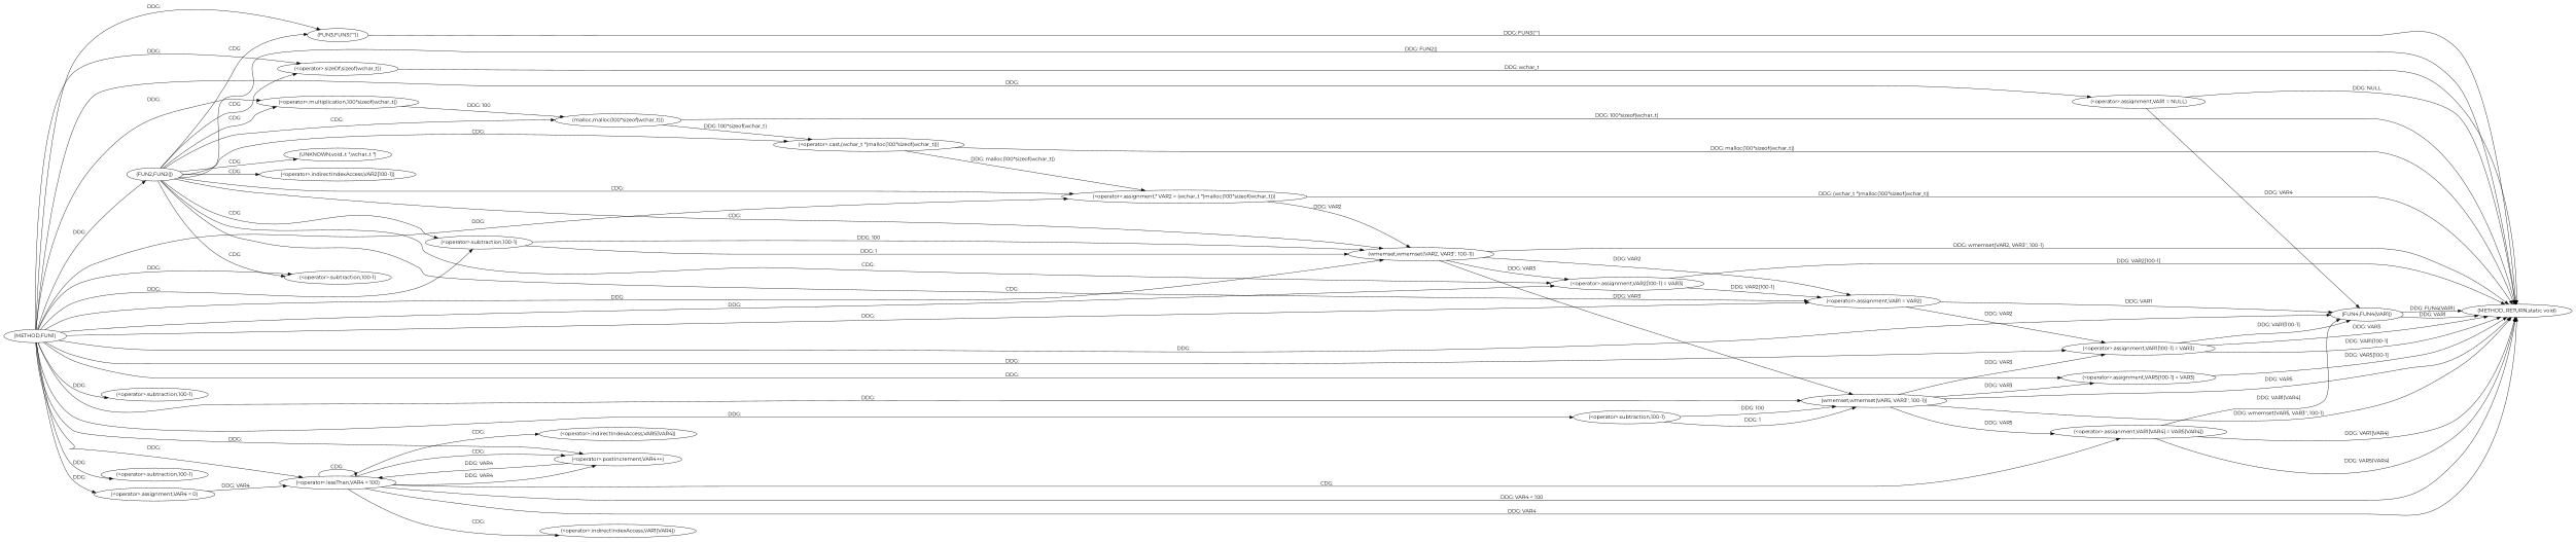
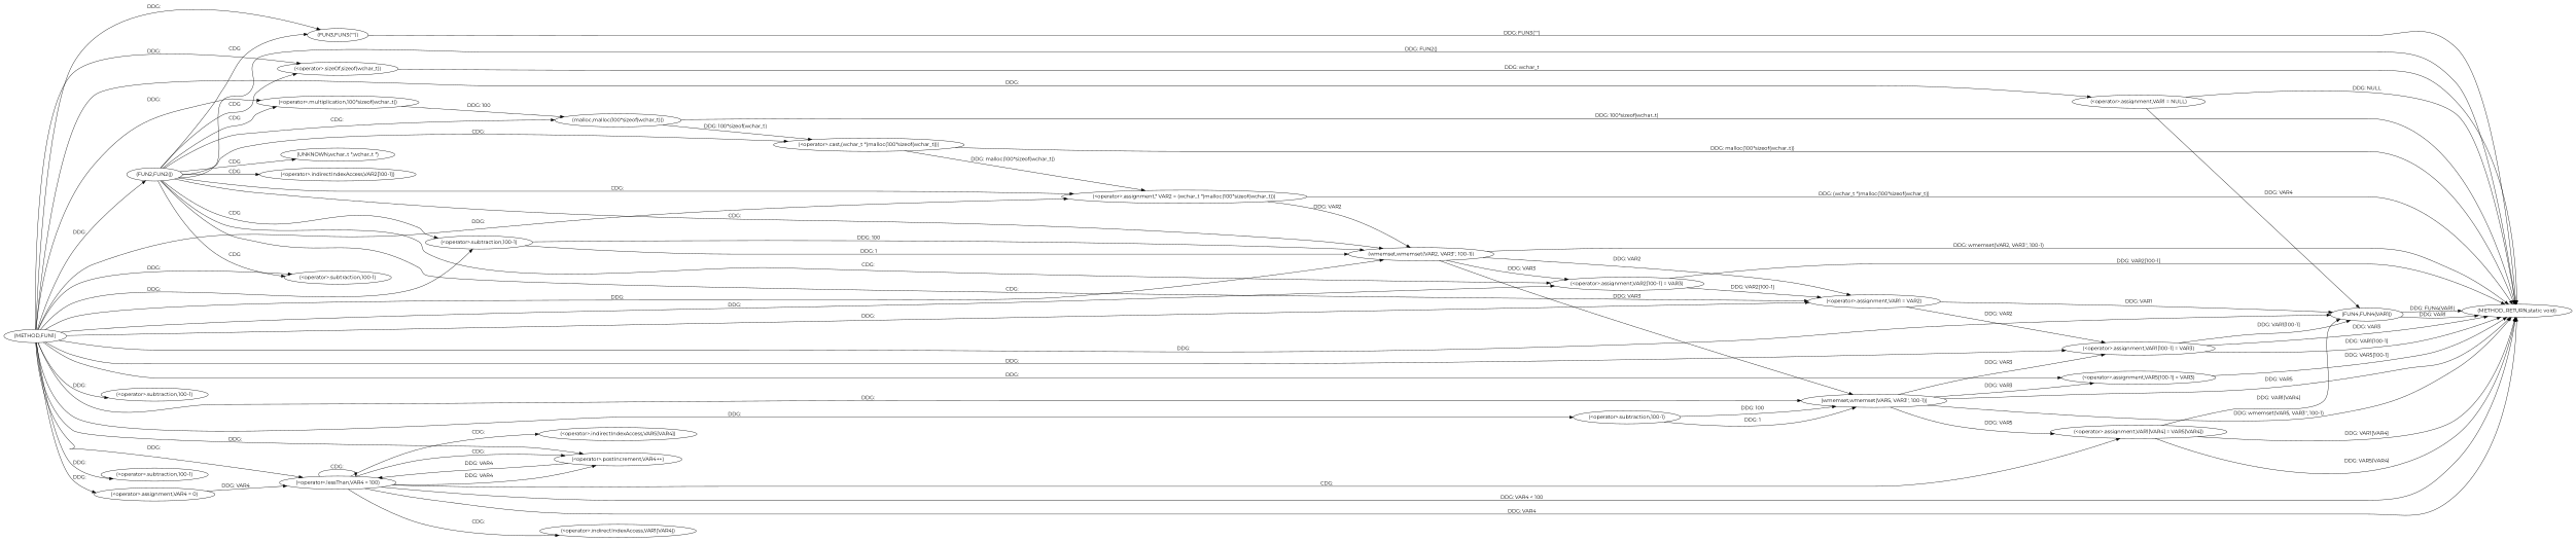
  digraph {
    fontname=Montserrat
    rankdir=LR
    node [fontname=Montserrat]
    edge [fontname=Montserrat]
    n1 [label="(METHOD,FUN1)"]
    n2 [label="(<operator>.assignment,VAR1 = NULL)"]
    n3 [label="(FUN2,FUN2())"]
    n4 [label="(FUN3,FUN3(\"\"))"]
    n5 [label="(<operator>.assignment,* VAR2 = (wchar_t *)malloc(100*sizeof(wchar_t)))"]
    n6 [label="(<operator>.multiplication,100*sizeof(wchar_t))"]
    n7 [label="(<operator>.sizeOf,sizeof(wchar_t))"]
    n8 [label="(wmemset,wmemset(VAR2, VAR3'', 100-1))"]
    n9 [label="(<operator>.subtraction,100-1)"]
    n10 [label="(<operator>.assignment,VAR2[100-1] = VAR3)"]
    n11 [label="(<operator>.subtraction,100-1)"]
    n12 [label="(<operator>.assignment,VAR1 = VAR2)"]
    n13 [label="(wmemset,wmemset(VAR5, VAR3'', 100-1))"]
    n14 [label="(<operator>.subtraction,100-1)"]
    n15 [label="(<operator>.assignment,VAR5[100-1] = VAR3)"]
    n16 [label="(<operator>.subtraction,100-1)"]
    n17 [label="(<operator>.assignment,VAR4 = 0)"]
    n18 [label="(<operator>.lessThan,VAR4 < 100)"]
    n19 [label="(<operator>.postIncrement,VAR4++)"]
    n20 [label="(<operator>.assignment,VAR1[100-1] = VAR3)"]
    n21 [label="(<operator>.subtraction,100-1)"]
    n22 [label="(FUN4,FUN4(VAR1))"]
    n23 [label="(METHOD_RETURN,static void)"]
    n24 [label="(<operator>.cast,(wchar_t *)malloc(100*sizeof(wchar_t)))"]
    n25 [label="(malloc,malloc(100*sizeof(wchar_t)))"]
-   n26 [label="(UNKNOWN,void_t *,wchar_t *)"]
+   n26 [label="(UNKNOWN,wchar_t *,wchar_t *)"]
    n27 [label="(<operator>.indirectIndexAccess,VAR2[100-1])"]
    n28 [label="(<operator>.assignment,VAR1[VAR4] = VAR5[VAR4])"]
    n29 [label="(<operator>.indirectIndexAccess,VAR1[VAR4])"]
    n30 [label="(<operator>.indirectIndexAccess,VAR5[VAR4])"]
    n1 -> n2 [label="DDG: "]
    n1 -> n3 [label="DDG: "]
    n1 -> n4 [label="DDG: "]
    n1 -> n5 [label="DDG: "]
    n1 -> n6 [label="DDG: "]
    n1 -> n7 [label="DDG: "]
    n1 -> n8 [label="DDG: "]
    n1 -> n9 [label="DDG: "]
    n1 -> n10 [label="DDG: "]
    n1 -> n11 [label="DDG: "]
    n1 -> n12 [label="DDG: "]
    n1 -> n13 [label="DDG: "]
    n1 -> n14 [label="DDG: "]
    n1 -> n15 [label="DDG: "]
    n1 -> n16 [label="DDG: "]
    n1 -> n17 [label="DDG: "]
    n1 -> n18 [label="DDG: "]
    n1 -> n19 [label="DDG: "]
    n1 -> n20 [label="DDG: "]
    n1 -> n21 [label="DDG: "]
    n1 -> n22 [label="DDG: "]
    n2 -> n22 [label="DDG: VAR4"]
    n2 -> n23 [label="DDG: NULL"]
    n3 -> n4 [label="CDG: "]
    n3 -> n5 [label="CDG: "]
    n3 -> n6 [label="CDG: "]
    n3 -> n7 [label="CDG: "]
    n3 -> n8 [label="CDG: "]
    n3 -> n9 [label="CDG: "]
    n3 -> n10 [label="CDG: "]
    n3 -> n11 [label="CDG: "]
    n3 -> n12 [label="CDG: "]
    n3 -> n23 [label="DDG: FUN2()"]
    n3 -> n24 [label="CDG: "]
    n3 -> n25 [label="CDG: "]
    n3 -> n26 [label="CDG: "]
    n3 -> n27 [label="CDG: "]
    n4 -> n23 [label="DDG: FUN3(\"\")"]
    n5 -> n8 [label="DDG: VAR2"]
    n5 -> n23 [label="DDG: (wchar_t *)malloc(100*sizeof(wchar_t))"]
    n6 -> n25 [label="DDG: 100"]
    n7 -> n23 [label="DDG: wchar_t"]
    n8 -> n10 [label="DDG: VAR3"]
    n8 -> n12 [label="DDG: VAR2"]
    n8 -> n13 [label="DDG: VAR3"]
    n8 -> n23 [label="DDG: wmemset(VAR2, VAR3'', 100-1)"]
    n9 -> n8 [label="DDG: 100"]
    n9 -> n8 [label="DDG: 1"]
    n10 -> n12 [label="DDG: VAR2[100-1]"]
    n10 -> n23 [label="DDG: VAR2[100-1]"]
    n12 -> n20 [label="DDG: VAR2"]
    n12 -> n22 [label="DDG: VAR1"]
    n13 -> n15 [label="DDG: VAR3"]
    n13 -> n20 [label="DDG: VAR3"]
    n13 -> n23 [label="DDG: VAR5"]
    n13 -> n23 [label="DDG: wmemset(VAR5, VAR3'', 100-1)"]
    n13 -> n28 [label="DDG: VAR5"]
    n14 -> n13 [label="DDG: 100"]
    n14 -> n13 [label="DDG: 1"]
    n15 -> n23 [label="DDG: VAR5[100-1]"]
    n17 -> n18 [label="DDG: VAR4"]
    n18 -> n18 [label="CDG: "]
    n18 -> n19 [label="DDG: VAR4"]
    n18 -> n19 [label="CDG: "]
    n18 -> n23 [label="DDG: VAR4 < 100"]
    n18 -> n23 [label="DDG: VAR4"]
    n18 -> n28 [label="CDG: "]
    n18 -> n29 [label="CDG: "]
    n18 -> n30 [label="CDG: "]
    n19 -> n18 [label="DDG: VAR4"]
    n20 -> n22 [label="DDG: VAR1[100-1]"]
    n20 -> n23 [label="DDG: VAR3"]
    n20 -> n23 [label="DDG: VAR1[100-1]"]
    n22 -> n23 [label="DDG: VAR1"]
    n22 -> n23 [label="DDG: FUN4(VAR1)"]
    n24 -> n5 [label="DDG: malloc(100*sizeof(wchar_t))"]
    n24 -> n23 [label="DDG: malloc(100*sizeof(wchar_t))"]
    n25 -> n23 [label="DDG: 100*sizeof(wchar_t)"]
    n25 -> n24 [label="DDG: 100*sizeof(wchar_t)"]
    n28 -> n22 [label="DDG: VAR1[VAR4]"]
    n28 -> n23 [label="DDG: VAR1[VAR4]"]
    n28 -> n23 [label="DDG: VAR5[VAR4]"]
  }
